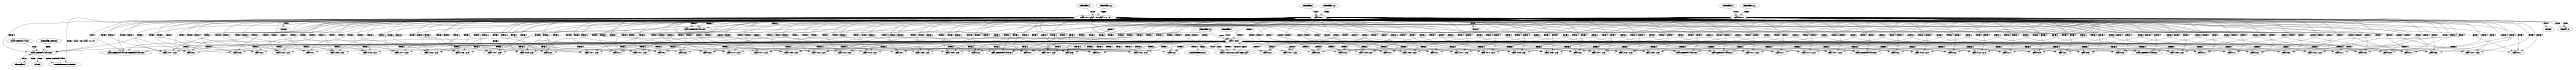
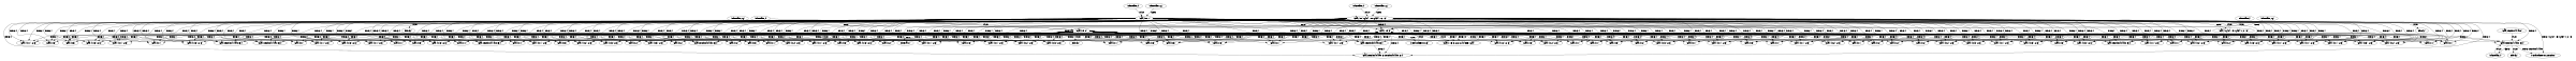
  digraph {
    n1 [label="(Call,section[1].ib0 = i)"]
    n2 [label="(Block,)"]
    n3 [label="(Identifier,i)"]
    n4 [label="(MethodReturn,section)"]
    n5 [label="(Call,i = (vy[2] <= vy[3]) ? 2 : 3)"]
    n6 [label="(Call,i != 3)"]
    n7 [label="(Call,i+3)"]
    n8 [label="(Call,(i+2) & 3)"]
    n9 [label="(Call,i+1)"]
    n10 [label="(Call,(i+3) & 3)"]
    n11 [label="(Call,i+1)"]
    n12 [label="(Call,(i+1) & 3)"]
    n13 [label="(Call,i+3)"]
    n14 [label="(Call,i+3)"]
+   n15 [label="(Call,(vy[2] <= vy[3]) ? 2 : 3)"]
    n16 [label="(Call,(i+3) & 3)"]
    n17 [label="(Call,(i+1) & 3)"]
    n18 [label="(Call,i+1)"]
    n19 [label="(Call,(i+3) & 3)"]
    n20 [label="(Call,section[1].ia0 = i)"]
    n21 [label="(Call,section[1].ia0 = i)"]
    n22 [label="(Call,i+1)"]
    n23 [label="(Call,(i+1) & 3)"]
    n24 [label="(Call,(i+3) & 3)"]
    n25 [label="(Call,(i+1) & 3)"]
    n26 [label="(Call,i+1)"]
    n27 [label="(Call,i+3)"]
    n28 [label="(Call,(i+3) & 3)"]
    n29 [label="(Call,i+1)"]
    n30 [label="(Call,section[1].ib0 = i)"]
    n31 [label="(Call,i+1)"]
    n32 [label="(Call,(i+1) & 3)"]
    n33 [label="(Call,i+3)"]
    n34 [label="(Call,(i+2) & 3)"]
    n35 [label="(Call,(i+3) & 3)"]
    n36 [label="(Call,i+2)"]
    n37 [label="(Call,(i+3) & 3)"]
    n38 [label="(Call,i+2)"]
    n39 [label="(Call,section[0].ib0 = i)"]
    n40 [label="(Call,i+2)"]
    n41 [label="(Call,i+3)"]
    n42 [label="(Call,i+1)"]
    n43 [label="(Call,(i+2) & 3)"]
    n44 [label="(Call,(i+1) & 3)"]
    n45 [label="(Call,i+3)"]
    n46 [label="(Call,(i+3) & 3)"]
    n47 [label="(Call,i+2)"]
    n48 [label="(Call,(i+1) & 3)"]
    n49 [label="(Call,i+3)"]
    n50 [label="(Call,section[0].ia0 = i)"]
    n51 [label="(Call,(i+1) & 3)"]
    n52 [label="(Call,(i+2) & 3)"]
    n53 [label="(Call,(i+2) & 3)"]
    n54 [label="(Call,i+1)"]
    n55 [label="(Call,i+3)"]
    n56 [label="(Call,i+2)"]
    n57 [label="(Call,(i+1) & 3)"]
    n58 [label="(Call,i+3)"]
    n59 [label="(Call,i+1)"]
    n60 [label="(Call,(i+1) & 3)"]
    n61 [label="(Call,(i+2) & 3)"]
    n62 [label="(Call,i+1)"]
    n63 [label="(Call,i+2)"]
    n64 [label="(Call,i+2)"]
    n65 [label="(Call,i+2)"]
    n66 [label="(Call,(i+2) & 3)"]
    n67 [label="(Call,(i+3) & 3)"]
    n68 [label="(Block,)"]
    n69 [label="(Call,(i+1) & 3)"]
    n70 [label="(Call,(i+3) & 3)"]
    n71 [label="(Call,i+3)"]
    n72 [label="(Call,(i+3) & 3)"]
    n73 [label="(Call,section[0].ia0 = section[0].ib0 = i)"]
    n74 [label="(Call,section[0].ib0 = i)"]
    n75 [label="(Call,(i+1) & 3)"]
    n76 [label="(Call,i+1)"]
    n77 [label="(Call,(i+2) & 3)"]
    n78 [label="(Call,i+2)"]
    n79 [label="(Call,(i+3) & 3)"]
    n80 [label="(Call,(i+1) & 3)"]
    n81 [label="(Call,(i+1) & 3)"]
    n82 [label="(Call,(i+1) & 3)"]
    n83 [label="(Call,(i+3) & 3)"]
    n84 [label="(Call,(i+2) & 3)"]
    n85 [label="(Call,i+1)"]
    n86 [label="(Call,i+1)"]
    n87 [label="(Call,(i+3) & 3)"]
    n88 [label="(Call,i+1)"]
    n89 [label="(Call,i+3)"]
    n90 [label="(Call,i+3)"]
    n91 [label="(Call,i+3)"]
    n92 [label="(Call,i+1)"]
    n93 [label="(Call,(i+1) & 3)"]
    n94 [label="(MethodReturn,3)"]
    n95 [label="(Call,i != 3 && vy[0] == vy[i])"]
    n96 [label="(Call,i = 1)"]
    n97 [label="(Block,)"]
    n98 [label="(Call,i = 0)"]
    n99 [label="(Block,)"]
    n100 [label="(Literal,0)"]
    n101 [label="(Identifier,i)"]
    n102 [label="(Identifier,i)"]
    n103 [label="(Identifier,i)"]
    n104 [label="(Call,section[1].ib0)"]
-   n105 [label="(Identifier,section)"]
    n106 [label="(Identifier,vy)"]
    n107 [label="(Identifier,vy)"]
    n108 [label="(Identifier,i)"]
    n109 [label="(Identifier,vy)"]
    n110 [label="(Identifier,vy)"]
    n1 -> n2 [label="AST: "]
    n1 -> n3 [label="CFG: "]
    n1 -> n4 [label="DDG: section[1].ib0"]
    n3 -> n1 [label="AST: "]
    n5 -> n1 [label="DDG: i"]
    n5 -> n4 [label="DDG: (vy[2] <= vy[3]) ? 2 : 3"]
    n5 -> n6 [label="DDG: i"]
    n5 -> n7 [label="DDG: i"]
    n5 -> n8 [label="DDG: i"]
    n5 -> n9 [label="DDG: i"]
    n5 -> n10 [label="DDG: i"]
    n5 -> n11 [label="DDG: i"]
    n5 -> n12 [label="DDG: i"]
    n5 -> n13 [label="DDG: i"]
    n5 -> n14 [label="DDG: i"]
+   n5 -> n15 [label="CFG: "]
    n5 -> n16 [label="DDG: i"]
    n5 -> n17 [label="DDG: i"]
    n5 -> n18 [label="DDG: i"]
    n5 -> n19 [label="DDG: i"]
    n5 -> n20 [label="DDG: i"]
    n5 -> n21 [label="DDG: i"]
    n5 -> n22 [label="DDG: i"]
    n5 -> n23 [label="DDG: i"]
    n5 -> n24 [label="DDG: i"]
    n5 -> n25 [label="DDG: i"]
    n5 -> n26 [label="DDG: i"]
    n5 -> n27 [label="DDG: i"]
    n5 -> n28 [label="DDG: i"]
    n5 -> n29 [label="DDG: i"]
    n5 -> n30 [label="DDG: i"]
    n5 -> n31 [label="DDG: i"]
    n5 -> n32 [label="DDG: i"]
    n5 -> n33 [label="DDG: i"]
    n5 -> n34 [label="DDG: i"]
    n5 -> n35 [label="DDG: i"]
    n5 -> n36 [label="DDG: i"]
    n5 -> n37 [label="DDG: i"]
    n5 -> n38 [label="DDG: i"]
    n5 -> n39 [label="DDG: i"]
    n5 -> n40 [label="DDG: i"]
    n5 -> n41 [label="DDG: i"]
    n5 -> n42 [label="DDG: i"]
    n5 -> n43 [label="DDG: i"]
    n5 -> n44 [label="DDG: i"]
    n5 -> n45 [label="DDG: i"]
    n5 -> n46 [label="DDG: i"]
    n5 -> n47 [label="DDG: i"]
    n5 -> n48 [label="DDG: i"]
    n5 -> n49 [label="DDG: i"]
    n5 -> n50 [label="DDG: i"]
    n5 -> n51 [label="DDG: i"]
    n5 -> n52 [label="DDG: i"]
    n5 -> n53 [label="DDG: i"]
    n5 -> n54 [label="DDG: i"]
    n5 -> n55 [label="DDG: i"]
    n5 -> n56 [label="DDG: i"]
    n5 -> n57 [label="DDG: i"]
    n5 -> n58 [label="DDG: i"]
    n5 -> n59 [label="DDG: i"]
    n5 -> n60 [label="DDG: i"]
    n5 -> n61 [label="DDG: i"]
    n5 -> n62 [label="DDG: i"]
    n5 -> n63 [label="DDG: i"]
    n5 -> n64 [label="DDG: i"]
    n5 -> n65 [label="DDG: i"]
    n5 -> n66 [label="DDG: i"]
    n5 -> n67 [label="DDG: i"]
    n5 -> n68 [label="AST: "]
    n5 -> n69 [label="DDG: i"]
    n5 -> n70 [label="DDG: i"]
    n5 -> n71 [label="DDG: i"]
    n5 -> n72 [label="DDG: i"]
-   n5 -> n73 [label="AST: i"]
+   n5 -> n73 [label="DDG: i"]
    n5 -> n74 [label="DDG: i"]
    n5 -> n75 [label="DDG: i"]
    n5 -> n76 [label="DDG: i"]
    n5 -> n77 [label="DDG: i"]
    n5 -> n78 [label="DDG: i"]
    n5 -> n79 [label="DDG: i"]
    n5 -> n80 [label="DDG: i"]
    n5 -> n81 [label="DDG: i"]
    n5 -> n82 [label="DDG: i"]
    n5 -> n83 [label="DDG: i"]
    n5 -> n84 [label="DDG: i"]
    n5 -> n85 [label="DDG: i"]
    n5 -> n86 [label="DDG: i"]
    n5 -> n87 [label="DDG: i"]
    n5 -> n88 [label="DDG: i"]
    n5 -> n89 [label="DDG: i"]
    n5 -> n90 [label="DDG: i"]
    n5 -> n91 [label="DDG: i"]
    n5 -> n92 [label="DDG: i"]
    n5 -> n93 [label="DDG: i"]
    n6 -> n1 [label="DDG: i"]
    n6 -> n7 [label="DDG: i"]
    n6 -> n8 [label="DDG: i"]
    n6 -> n9 [label="DDG: i"]
    n6 -> n10 [label="DDG: i"]
    n6 -> n11 [label="DDG: i"]
    n6 -> n12 [label="DDG: i"]
    n6 -> n13 [label="DDG: i"]
    n6 -> n14 [label="DDG: i"]
    n6 -> n16 [label="DDG: i"]
    n6 -> n17 [label="DDG: i"]
    n6 -> n18 [label="DDG: i"]
    n6 -> n19 [label="DDG: i"]
    n6 -> n20 [label="DDG: i"]
    n6 -> n21 [label="DDG: i"]
    n6 -> n22 [label="DDG: i"]
    n6 -> n23 [label="DDG: i"]
    n6 -> n24 [label="DDG: i"]
    n6 -> n25 [label="DDG: i"]
    n6 -> n26 [label="DDG: i"]
    n6 -> n27 [label="DDG: i"]
    n6 -> n28 [label="DDG: i"]
    n6 -> n29 [label="DDG: i"]
    n6 -> n30 [label="DDG: i"]
    n6 -> n31 [label="DDG: i"]
    n6 -> n32 [label="DDG: i"]
    n6 -> n33 [label="DDG: i"]
    n6 -> n34 [label="DDG: i"]
    n6 -> n35 [label="DDG: i"]
    n6 -> n36 [label="DDG: i"]
    n6 -> n37 [label="DDG: i"]
    n6 -> n38 [label="DDG: i"]
    n6 -> n39 [label="DDG: i"]
    n6 -> n40 [label="DDG: i"]
    n6 -> n41 [label="DDG: i"]
    n6 -> n42 [label="DDG: i"]
    n6 -> n43 [label="DDG: i"]
    n6 -> n44 [label="DDG: i"]
    n6 -> n45 [label="DDG: i"]
    n6 -> n46 [label="DDG: i"]
    n6 -> n47 [label="DDG: i"]
    n6 -> n48 [label="DDG: i"]
    n6 -> n49 [label="DDG: i"]
-   n50 -> n6 [label="DDG: i"]
+   n6 -> n50 [label="DDG: i"]
    n6 -> n51 [label="DDG: i"]
    n6 -> n52 [label="DDG: i"]
    n6 -> n53 [label="DDG: i"]
    n6 -> n54 [label="DDG: i"]
    n6 -> n55 [label="DDG: i"]
    n6 -> n56 [label="DDG: i"]
    n6 -> n57 [label="DDG: i"]
    n6 -> n58 [label="DDG: i"]
    n6 -> n59 [label="DDG: i"]
    n6 -> n60 [label="DDG: i"]
    n6 -> n61 [label="DDG: i"]
    n6 -> n62 [label="DDG: i"]
    n6 -> n63 [label="DDG: i"]
    n6 -> n64 [label="DDG: i"]
    n6 -> n65 [label="DDG: i"]
    n6 -> n66 [label="DDG: i"]
    n6 -> n67 [label="DDG: i"]
    n6 -> n69 [label="DDG: i"]
    n6 -> n70 [label="DDG: i"]
    n6 -> n71 [label="DDG: i"]
    n6 -> n72 [label="DDG: i"]
    n6 -> n73 [label="DDG: i"]
    n6 -> n74 [label="DDG: i"]
    n6 -> n75 [label="DDG: i"]
    n6 -> n76 [label="DDG: i"]
    n6 -> n77 [label="DDG: i"]
    n6 -> n78 [label="DDG: i"]
    n6 -> n79 [label="DDG: i"]
    n6 -> n80 [label="DDG: i"]
    n6 -> n81 [label="DDG: i"]
    n6 -> n82 [label="DDG: i"]
    n6 -> n83 [label="DDG: i"]
    n6 -> n84 [label="DDG: i"]
    n6 -> n85 [label="DDG: i"]
    n6 -> n86 [label="DDG: i"]
    n6 -> n87 [label="DDG: i"]
    n6 -> n88 [label="DDG: i"]
    n6 -> n89 [label="DDG: i"]
    n6 -> n90 [label="DDG: i"]
    n6 -> n91 [label="DDG: i"]
    n6 -> n92 [label="DDG: i"]
    n6 -> n93 [label="DDG: i"]
    n6 -> n94 [label="CFG: "]
    n6 -> n95 [label="AST: "]
    n6 -> n95 [label="DDG: i"]
    n6 -> n95 [label="DDG: 3"]
+   n15 -> n5 [label="AST: "]
    n50 -> n73 [label="DDG: i"]
    n94 -> n6 [label="AST: "]
-   n95 -> n6 [label="CFG: "]
+   n95 -> n6 [label="DDG: i"]
    n96 -> n1 [label="DDG: i"]
-   n96 -> n6 [label="DDG: i"]
+   n96 -> n6 [label="CFG: "]
    n96 -> n7 [label="DDG: i"]
    n96 -> n8 [label="DDG: i"]
    n96 -> n9 [label="DDG: i"]
    n96 -> n10 [label="DDG: i"]
    n96 -> n11 [label="DDG: i"]
    n96 -> n12 [label="DDG: i"]
    n96 -> n13 [label="DDG: i"]
    n96 -> n14 [label="DDG: i"]
    n96 -> n16 [label="DDG: i"]
    n96 -> n17 [label="DDG: i"]
    n96 -> n18 [label="DDG: i"]
    n96 -> n19 [label="DDG: i"]
    n96 -> n20 [label="DDG: i"]
    n96 -> n21 [label="DDG: i"]
    n96 -> n22 [label="DDG: i"]
    n96 -> n23 [label="DDG: i"]
    n96 -> n24 [label="DDG: i"]
    n96 -> n25 [label="DDG: i"]
    n96 -> n26 [label="DDG: i"]
    n96 -> n27 [label="DDG: i"]
    n96 -> n28 [label="DDG: i"]
    n96 -> n29 [label="DDG: i"]
    n96 -> n30 [label="DDG: i"]
    n96 -> n31 [label="DDG: i"]
    n96 -> n32 [label="DDG: i"]
    n96 -> n33 [label="DDG: i"]
    n96 -> n34 [label="DDG: i"]
    n96 -> n35 [label="DDG: i"]
    n96 -> n36 [label="DDG: i"]
    n96 -> n37 [label="DDG: i"]
    n96 -> n38 [label="DDG: i"]
    n96 -> n39 [label="DDG: i"]
    n96 -> n40 [label="DDG: i"]
    n96 -> n41 [label="DDG: i"]
    n96 -> n42 [label="DDG: i"]
    n96 -> n43 [label="DDG: i"]
    n96 -> n44 [label="DDG: i"]
    n96 -> n45 [label="DDG: i"]
    n96 -> n46 [label="DDG: i"]
    n96 -> n47 [label="DDG: i"]
    n96 -> n48 [label="DDG: i"]
    n96 -> n49 [label="DDG: i"]
    n96 -> n50 [label="DDG: i"]
    n96 -> n51 [label="DDG: i"]
    n96 -> n52 [label="DDG: i"]
    n96 -> n53 [label="DDG: i"]
    n96 -> n54 [label="DDG: i"]
    n96 -> n55 [label="DDG: i"]
    n96 -> n56 [label="DDG: i"]
    n96 -> n57 [label="DDG: i"]
    n96 -> n58 [label="DDG: i"]
    n96 -> n59 [label="DDG: i"]
    n96 -> n60 [label="DDG: i"]
    n96 -> n61 [label="DDG: i"]
    n96 -> n62 [label="DDG: i"]
    n96 -> n63 [label="DDG: i"]
    n96 -> n64 [label="DDG: i"]
    n96 -> n65 [label="DDG: i"]
    n96 -> n66 [label="DDG: i"]
    n96 -> n67 [label="DDG: i"]
    n96 -> n69 [label="DDG: i"]
    n96 -> n70 [label="DDG: i"]
    n96 -> n71 [label="DDG: i"]
    n96 -> n72 [label="DDG: i"]
    n96 -> n73 [label="DDG: i"]
    n96 -> n74 [label="DDG: i"]
    n96 -> n75 [label="DDG: i"]
    n96 -> n76 [label="DDG: i"]
    n96 -> n77 [label="DDG: i"]
    n96 -> n78 [label="DDG: i"]
    n96 -> n79 [label="DDG: i"]
    n96 -> n80 [label="DDG: i"]
    n96 -> n81 [label="DDG: i"]
    n96 -> n82 [label="DDG: i"]
    n96 -> n83 [label="DDG: i"]
    n96 -> n84 [label="DDG: i"]
    n96 -> n85 [label="DDG: i"]
    n96 -> n86 [label="DDG: i"]
    n96 -> n87 [label="DDG: i"]
    n96 -> n88 [label="DDG: i"]
    n96 -> n89 [label="DDG: i"]
    n96 -> n90 [label="DDG: i"]
    n96 -> n91 [label="DDG: i"]
    n96 -> n92 [label="DDG: i"]
    n96 -> n93 [label="DDG: i"]
    n96 -> n97 [label="AST: "]
    n98 -> n1 [label="DDG: i"]
    n98 -> n7 [label="DDG: i"]
    n98 -> n8 [label="DDG: i"]
    n98 -> n9 [label="DDG: i"]
    n98 -> n10 [label="DDG: i"]
    n98 -> n11 [label="DDG: i"]
    n98 -> n12 [label="DDG: i"]
    n98 -> n13 [label="DDG: i"]
    n98 -> n14 [label="DDG: i"]
    n98 -> n16 [label="DDG: i"]
    n98 -> n17 [label="DDG: i"]
    n98 -> n18 [label="DDG: i"]
    n98 -> n19 [label="DDG: i"]
    n98 -> n20 [label="DDG: i"]
    n98 -> n21 [label="DDG: i"]
    n98 -> n22 [label="DDG: i"]
    n98 -> n23 [label="DDG: i"]
    n98 -> n24 [label="DDG: i"]
    n98 -> n25 [label="DDG: i"]
    n98 -> n26 [label="DDG: i"]
    n98 -> n27 [label="DDG: i"]
    n98 -> n28 [label="DDG: i"]
    n98 -> n29 [label="DDG: i"]
    n98 -> n30 [label="DDG: i"]
    n98 -> n31 [label="DDG: i"]
    n98 -> n32 [label="DDG: i"]
    n98 -> n33 [label="DDG: i"]
    n98 -> n34 [label="DDG: i"]
    n98 -> n35 [label="DDG: i"]
    n98 -> n36 [label="DDG: i"]
    n98 -> n37 [label="DDG: i"]
    n98 -> n38 [label="DDG: i"]
    n98 -> n39 [label="DDG: i"]
    n98 -> n40 [label="DDG: i"]
    n98 -> n41 [label="DDG: i"]
    n98 -> n42 [label="DDG: i"]
    n98 -> n43 [label="DDG: i"]
    n98 -> n44 [label="DDG: i"]
    n98 -> n45 [label="DDG: i"]
    n98 -> n46 [label="DDG: i"]
    n98 -> n47 [label="DDG: i"]
    n98 -> n48 [label="DDG: i"]
    n98 -> n49 [label="DDG: i"]
    n98 -> n50 [label="DDG: i"]
    n98 -> n51 [label="DDG: i"]
    n98 -> n52 [label="DDG: i"]
    n98 -> n53 [label="DDG: i"]
    n98 -> n54 [label="DDG: i"]
    n98 -> n55 [label="DDG: i"]
    n98 -> n56 [label="DDG: i"]
    n98 -> n57 [label="DDG: i"]
    n98 -> n58 [label="DDG: i"]
    n98 -> n59 [label="DDG: i"]
    n98 -> n60 [label="DDG: i"]
    n98 -> n61 [label="DDG: i"]
    n98 -> n62 [label="DDG: i"]
    n98 -> n63 [label="DDG: i"]
    n98 -> n64 [label="DDG: i"]
    n98 -> n65 [label="DDG: i"]
    n98 -> n66 [label="DDG: i"]
    n98 -> n67 [label="DDG: i"]
    n98 -> n69 [label="DDG: i"]
    n98 -> n70 [label="DDG: i"]
    n98 -> n71 [label="DDG: i"]
    n98 -> n72 [label="DDG: i"]
    n98 -> n74 [label="DDG: i"]
    n98 -> n75 [label="DDG: i"]
    n98 -> n76 [label="DDG: i"]
    n98 -> n77 [label="DDG: i"]
    n98 -> n78 [label="DDG: i"]
    n98 -> n79 [label="DDG: i"]
    n98 -> n80 [label="DDG: i"]
    n98 -> n81 [label="DDG: i"]
    n98 -> n82 [label="DDG: i"]
    n98 -> n83 [label="DDG: i"]
    n98 -> n84 [label="DDG: i"]
    n98 -> n85 [label="DDG: i"]
    n98 -> n86 [label="DDG: i"]
    n98 -> n87 [label="DDG: i"]
    n98 -> n88 [label="DDG: i"]
    n98 -> n89 [label="DDG: i"]
    n98 -> n90 [label="DDG: i"]
    n98 -> n91 [label="DDG: i"]
    n98 -> n92 [label="DDG: i"]
    n98 -> n93 [label="DDG: i"]
    n98 -> n99 [label="AST: "]
-   n98 -> n100 [label="AST: "]
+   n98 -> n100 [label="CFG: "]
    n100 -> n98 [label="AST: "]
    n101 -> n5 [label="AST: "]
    n102 -> n98 [label="AST: "]
    n103 -> n96 [label="AST: "]
    n104 -> n1 [label="AST: "]
-   n105 -> n1 [label="CFG: "]
    n106 -> n5 [label="CFG: "]
    n107 -> n96 [label="CFG: "]
    n108 -> n6 [label="AST: "]
    n109 -> n6 [label="CFG: "]
    n110 -> n98 [label="CFG: "]
  }
